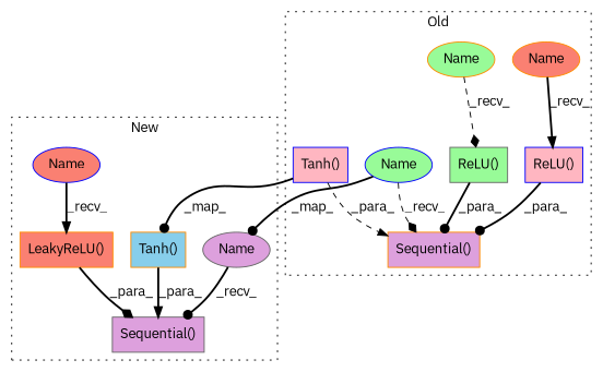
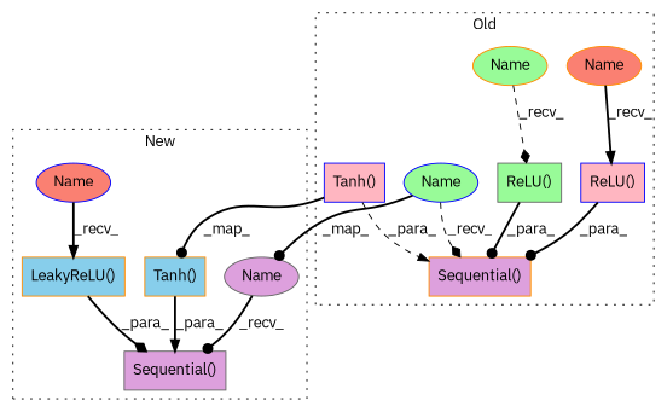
  digraph {
    fontname="IBM Plex Sans"
    node [a=75 l=2 s=3407 shape=box style=filled fillcolor=palegreen color=darkorange fontname="IBM Plex Sans"]
    edge [style=bold arrowhead=dot fontname="IBM Plex Sans"]
    n1 [l=21 label="ReLU()" color=gray40]
    n2 [l="27,10" label="Sequential()" s="3242,3528" fillcolor=plum]
    n3 [l=9 label="Tanh()" s=3519 fillcolor=lightpink color=blue]
    n4 [l=21 label="ReLU()" s=3314 fillcolor=lightpink color=blue]
    n5 [a=87 label=Name s=3314 shape=ellipse fillcolor=salmon]
    n6 [a=87 label=Name s=3242 shape=ellipse color=blue]
    n7 [a=87 label=Name shape=ellipse]
-   n8 [l="13,1" label="LeakyReLU()" s="3061,3083" fillcolor=salmon]
+   n8 [l="13,1" label="LeakyReLU()" s="3061,3083" fillcolor=skyblue]
    n9 [l="27,10" label="Sequential()" s="2897,3383" fillcolor=plum color=gray40]
    n10 [l=9 label="Tanh()" s=3374 fillcolor=skyblue]
    n11 [a=87 label=Name s=2897 shape=ellipse fillcolor=plum color=gray40]
    n12 [a=87 label=Name s=3061 shape=ellipse fillcolor=salmon color=blue]
    subgraph cluster_1 {
      label=Old
      style=dotted
      n1
      n2
      n3
      n4
      n5
      n6
      n7
    }
    subgraph cluster_2 {
      label=New
      style=dotted
      n8
      n9
      n10
      n11
      n12
    }
    n1 -> n2 [label=_para_]
    n3 -> n2 [label=_para_ style=dashed arrowhead=normal]
    n3 -> n10 [label=_map_]
    n4 -> n2 [label=_para_]
    n5 -> n4 [label=_recv_ arrowhead=normal]
    n6 -> n2 [label=_recv_ style=dashed arrowhead=diamond]
    n6 -> n11 [label=_map_]
    n7 -> n1 [label=_recv_ style=dashed arrowhead=diamond]
    n8 -> n9 [label=_para_ arrowhead=diamond]
    n10 -> n9 [label=_para_ arrowhead=normal]
    n11 -> n9 [label=_recv_]
    n12 -> n8 [label=_recv_ arrowhead=normal]
  }
